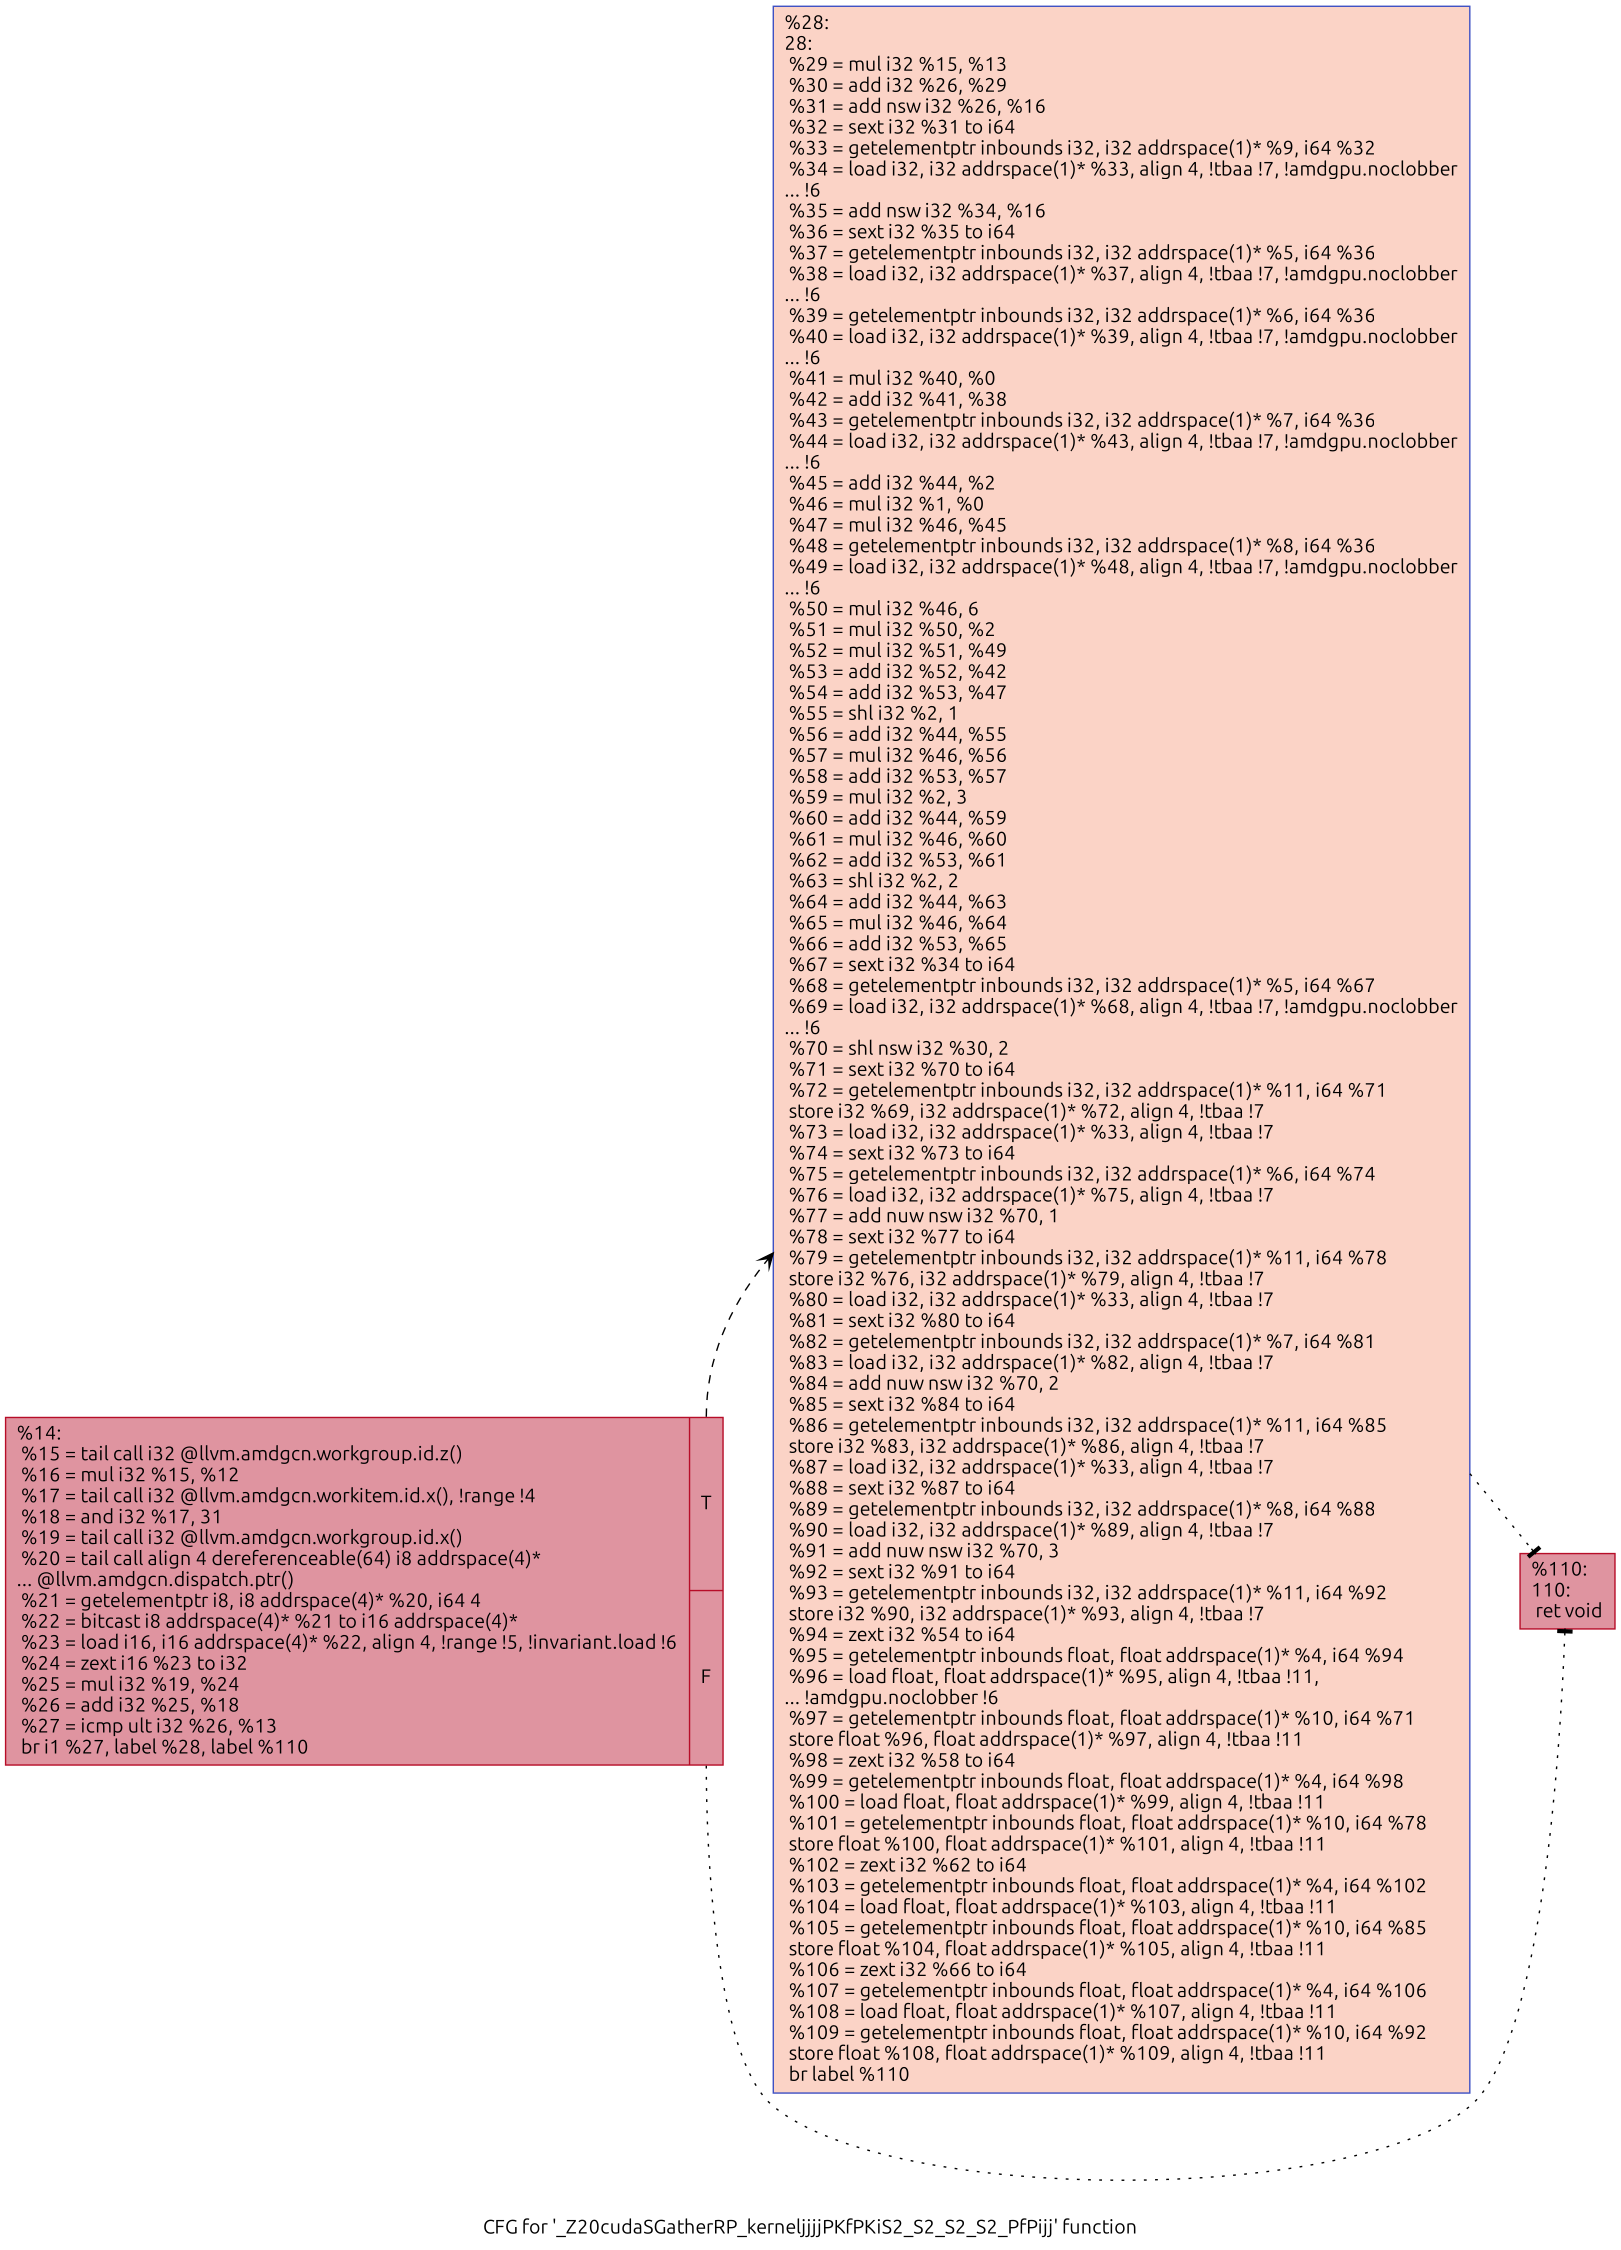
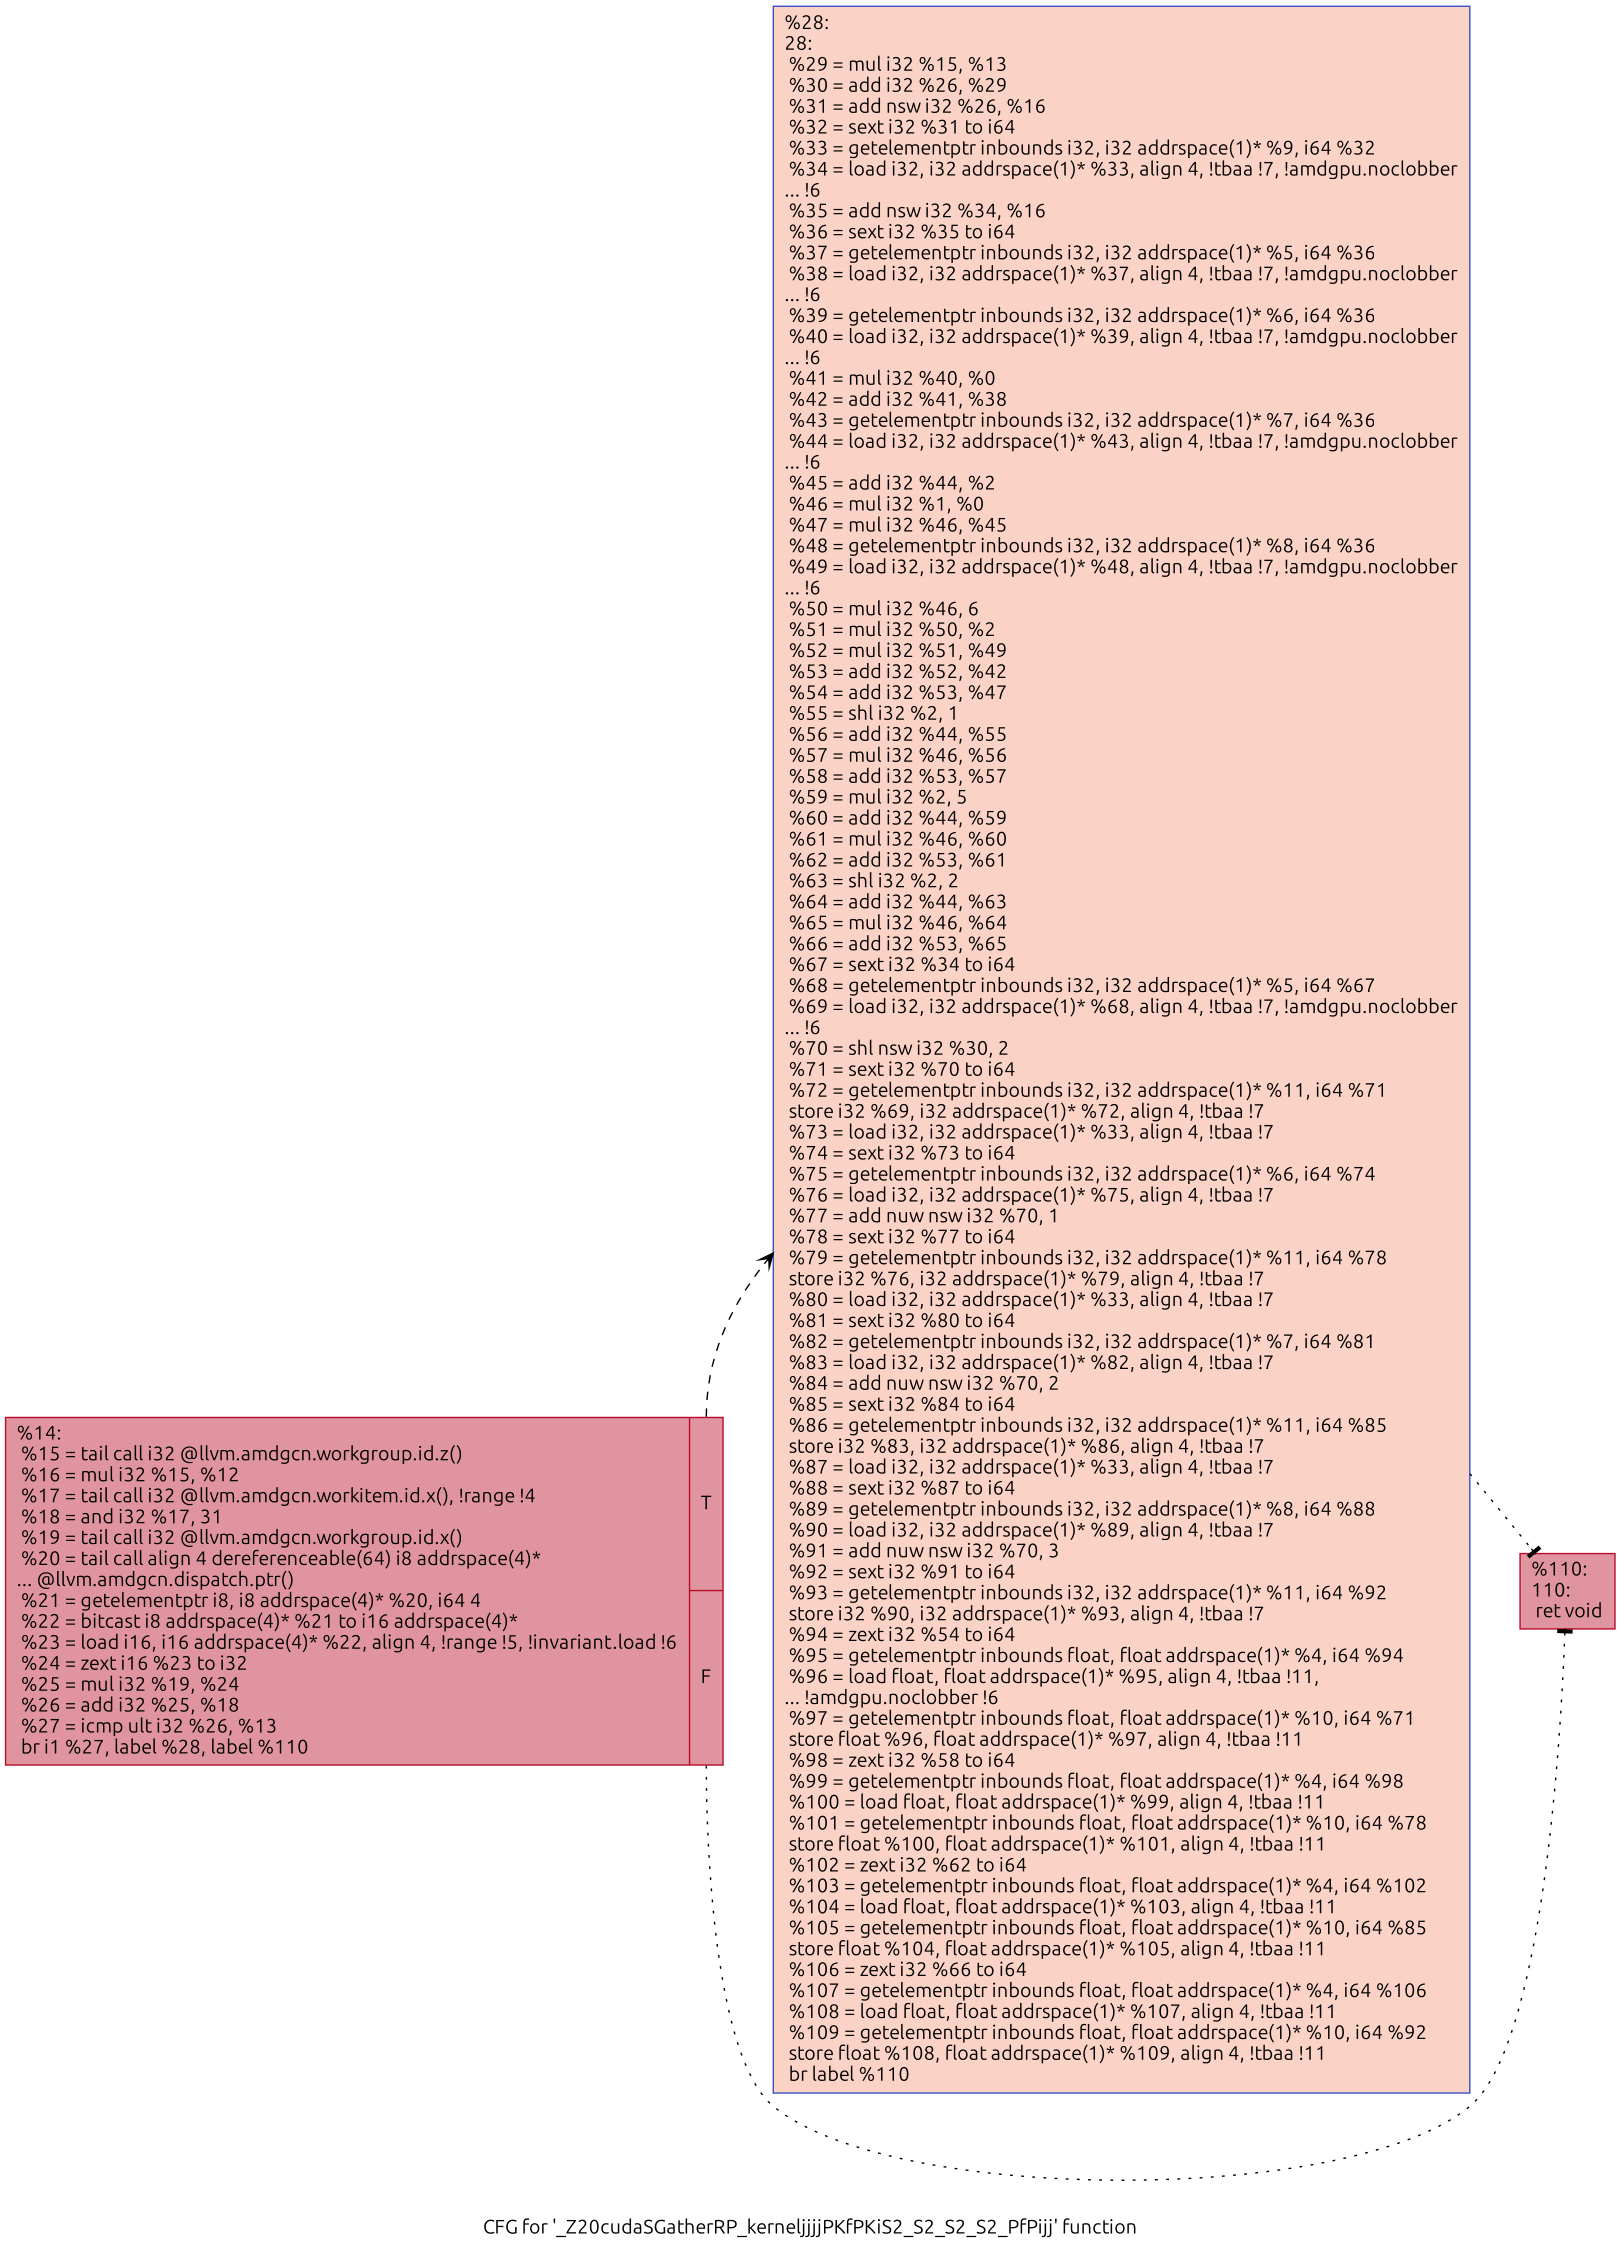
  digraph {
    label="CFG for '_Z20cudaSGatherRP_kerneljjjjPKfPKiS2_S2_S2_S2_PfPijj' function"
    rankdir=LR
    fontname=Ubuntu
    node [color="#b70d28ff" fillcolor="#b70d2870" shape=record style=filled fontname=Ubuntu]
    edge [style=dotted arrowhead=tee fontname=Ubuntu]
    n1 [label="{%14:\l  %15 = tail call i32 @llvm.amdgcn.workgroup.id.z()\l  %16 = mul i32 %15, %12\l  %17 = tail call i32 @llvm.amdgcn.workitem.id.x(), !range !4\l  %18 = and i32 %17, 31\l  %19 = tail call i32 @llvm.amdgcn.workgroup.id.x()\l  %20 = tail call align 4 dereferenceable(64) i8 addrspace(4)*\l... @llvm.amdgcn.dispatch.ptr()\l  %21 = getelementptr i8, i8 addrspace(4)* %20, i64 4\l  %22 = bitcast i8 addrspace(4)* %21 to i16 addrspace(4)*\l  %23 = load i16, i16 addrspace(4)* %22, align 4, !range !5, !invariant.load !6\l  %24 = zext i16 %23 to i32\l  %25 = mul i32 %19, %24\l  %26 = add i32 %25, %18\l  %27 = icmp ult i32 %26, %13\l  br i1 %27, label %28, label %110\l|{<s0>T|<s1>F}}"]
-   n2 [color="#3d50c3ff" fillcolor="#f59c7d70" label="{%28:\l28:                                               \l  %29 = mul i32 %15, %13\l  %30 = add i32 %26, %29\l  %31 = add nsw i32 %26, %16\l  %32 = sext i32 %31 to i64\l  %33 = getelementptr inbounds i32, i32 addrspace(1)* %9, i64 %32\l  %34 = load i32, i32 addrspace(1)* %33, align 4, !tbaa !7, !amdgpu.noclobber\l... !6\l  %35 = add nsw i32 %34, %16\l  %36 = sext i32 %35 to i64\l  %37 = getelementptr inbounds i32, i32 addrspace(1)* %5, i64 %36\l  %38 = load i32, i32 addrspace(1)* %37, align 4, !tbaa !7, !amdgpu.noclobber\l... !6\l  %39 = getelementptr inbounds i32, i32 addrspace(1)* %6, i64 %36\l  %40 = load i32, i32 addrspace(1)* %39, align 4, !tbaa !7, !amdgpu.noclobber\l... !6\l  %41 = mul i32 %40, %0\l  %42 = add i32 %41, %38\l  %43 = getelementptr inbounds i32, i32 addrspace(1)* %7, i64 %36\l  %44 = load i32, i32 addrspace(1)* %43, align 4, !tbaa !7, !amdgpu.noclobber\l... !6\l  %45 = add i32 %44, %2\l  %46 = mul i32 %1, %0\l  %47 = mul i32 %46, %45\l  %48 = getelementptr inbounds i32, i32 addrspace(1)* %8, i64 %36\l  %49 = load i32, i32 addrspace(1)* %48, align 4, !tbaa !7, !amdgpu.noclobber\l... !6\l  %50 = mul i32 %46, 6\l  %51 = mul i32 %50, %2\l  %52 = mul i32 %51, %49\l  %53 = add i32 %52, %42\l  %54 = add i32 %53, %47\l  %55 = shl i32 %2, 1\l  %56 = add i32 %44, %55\l  %57 = mul i32 %46, %56\l  %58 = add i32 %53, %57\l  %59 = mul i32 %2, 3\l  %60 = add i32 %44, %59\l  %61 = mul i32 %46, %60\l  %62 = add i32 %53, %61\l  %63 = shl i32 %2, 2\l  %64 = add i32 %44, %63\l  %65 = mul i32 %46, %64\l  %66 = add i32 %53, %65\l  %67 = sext i32 %34 to i64\l  %68 = getelementptr inbounds i32, i32 addrspace(1)* %5, i64 %67\l  %69 = load i32, i32 addrspace(1)* %68, align 4, !tbaa !7, !amdgpu.noclobber\l... !6\l  %70 = shl nsw i32 %30, 2\l  %71 = sext i32 %70 to i64\l  %72 = getelementptr inbounds i32, i32 addrspace(1)* %11, i64 %71\l  store i32 %69, i32 addrspace(1)* %72, align 4, !tbaa !7\l  %73 = load i32, i32 addrspace(1)* %33, align 4, !tbaa !7\l  %74 = sext i32 %73 to i64\l  %75 = getelementptr inbounds i32, i32 addrspace(1)* %6, i64 %74\l  %76 = load i32, i32 addrspace(1)* %75, align 4, !tbaa !7\l  %77 = add nuw nsw i32 %70, 1\l  %78 = sext i32 %77 to i64\l  %79 = getelementptr inbounds i32, i32 addrspace(1)* %11, i64 %78\l  store i32 %76, i32 addrspace(1)* %79, align 4, !tbaa !7\l  %80 = load i32, i32 addrspace(1)* %33, align 4, !tbaa !7\l  %81 = sext i32 %80 to i64\l  %82 = getelementptr inbounds i32, i32 addrspace(1)* %7, i64 %81\l  %83 = load i32, i32 addrspace(1)* %82, align 4, !tbaa !7\l  %84 = add nuw nsw i32 %70, 2\l  %85 = sext i32 %84 to i64\l  %86 = getelementptr inbounds i32, i32 addrspace(1)* %11, i64 %85\l  store i32 %83, i32 addrspace(1)* %86, align 4, !tbaa !7\l  %87 = load i32, i32 addrspace(1)* %33, align 4, !tbaa !7\l  %88 = sext i32 %87 to i64\l  %89 = getelementptr inbounds i32, i32 addrspace(1)* %8, i64 %88\l  %90 = load i32, i32 addrspace(1)* %89, align 4, !tbaa !7\l  %91 = add nuw nsw i32 %70, 3\l  %92 = sext i32 %91 to i64\l  %93 = getelementptr inbounds i32, i32 addrspace(1)* %11, i64 %92\l  store i32 %90, i32 addrspace(1)* %93, align 4, !tbaa !7\l  %94 = zext i32 %54 to i64\l  %95 = getelementptr inbounds float, float addrspace(1)* %4, i64 %94\l  %96 = load float, float addrspace(1)* %95, align 4, !tbaa !11,\l... !amdgpu.noclobber !6\l  %97 = getelementptr inbounds float, float addrspace(1)* %10, i64 %71\l  store float %96, float addrspace(1)* %97, align 4, !tbaa !11\l  %98 = zext i32 %58 to i64\l  %99 = getelementptr inbounds float, float addrspace(1)* %4, i64 %98\l  %100 = load float, float addrspace(1)* %99, align 4, !tbaa !11\l  %101 = getelementptr inbounds float, float addrspace(1)* %10, i64 %78\l  store float %100, float addrspace(1)* %101, align 4, !tbaa !11\l  %102 = zext i32 %62 to i64\l  %103 = getelementptr inbounds float, float addrspace(1)* %4, i64 %102\l  %104 = load float, float addrspace(1)* %103, align 4, !tbaa !11\l  %105 = getelementptr inbounds float, float addrspace(1)* %10, i64 %85\l  store float %104, float addrspace(1)* %105, align 4, !tbaa !11\l  %106 = zext i32 %66 to i64\l  %107 = getelementptr inbounds float, float addrspace(1)* %4, i64 %106\l  %108 = load float, float addrspace(1)* %107, align 4, !tbaa !11\l  %109 = getelementptr inbounds float, float addrspace(1)* %10, i64 %92\l  store float %108, float addrspace(1)* %109, align 4, !tbaa !11\l  br label %110\l}"]
+   n2 [color="#3d50c3ff" fillcolor="#f59c7d70" label="{%28:\l28:                                               \l  %29 = mul i32 %15, %13\l  %30 = add i32 %26, %29\l  %31 = add nsw i32 %26, %16\l  %32 = sext i32 %31 to i64\l  %33 = getelementptr inbounds i32, i32 addrspace(1)* %9, i64 %32\l  %34 = load i32, i32 addrspace(1)* %33, align 4, !tbaa !7, !amdgpu.noclobber\l... !6\l  %35 = add nsw i32 %34, %16\l  %36 = sext i32 %35 to i64\l  %37 = getelementptr inbounds i32, i32 addrspace(1)* %5, i64 %36\l  %38 = load i32, i32 addrspace(1)* %37, align 4, !tbaa !7, !amdgpu.noclobber\l... !6\l  %39 = getelementptr inbounds i32, i32 addrspace(1)* %6, i64 %36\l  %40 = load i32, i32 addrspace(1)* %39, align 4, !tbaa !7, !amdgpu.noclobber\l... !6\l  %41 = mul i32 %40, %0\l  %42 = add i32 %41, %38\l  %43 = getelementptr inbounds i32, i32 addrspace(1)* %7, i64 %36\l  %44 = load i32, i32 addrspace(1)* %43, align 4, !tbaa !7, !amdgpu.noclobber\l... !6\l  %45 = add i32 %44, %2\l  %46 = mul i32 %1, %0\l  %47 = mul i32 %46, %45\l  %48 = getelementptr inbounds i32, i32 addrspace(1)* %8, i64 %36\l  %49 = load i32, i32 addrspace(1)* %48, align 4, !tbaa !7, !amdgpu.noclobber\l... !6\l  %50 = mul i32 %46, 6\l  %51 = mul i32 %50, %2\l  %52 = mul i32 %51, %49\l  %53 = add i32 %52, %42\l  %54 = add i32 %53, %47\l  %55 = shl i32 %2, 1\l  %56 = add i32 %44, %55\l  %57 = mul i32 %46, %56\l  %58 = add i32 %53, %57\l  %59 = mul i32 %2, 5\l  %60 = add i32 %44, %59\l  %61 = mul i32 %46, %60\l  %62 = add i32 %53, %61\l  %63 = shl i32 %2, 2\l  %64 = add i32 %44, %63\l  %65 = mul i32 %46, %64\l  %66 = add i32 %53, %65\l  %67 = sext i32 %34 to i64\l  %68 = getelementptr inbounds i32, i32 addrspace(1)* %5, i64 %67\l  %69 = load i32, i32 addrspace(1)* %68, align 4, !tbaa !7, !amdgpu.noclobber\l... !6\l  %70 = shl nsw i32 %30, 2\l  %71 = sext i32 %70 to i64\l  %72 = getelementptr inbounds i32, i32 addrspace(1)* %11, i64 %71\l  store i32 %69, i32 addrspace(1)* %72, align 4, !tbaa !7\l  %73 = load i32, i32 addrspace(1)* %33, align 4, !tbaa !7\l  %74 = sext i32 %73 to i64\l  %75 = getelementptr inbounds i32, i32 addrspace(1)* %6, i64 %74\l  %76 = load i32, i32 addrspace(1)* %75, align 4, !tbaa !7\l  %77 = add nuw nsw i32 %70, 1\l  %78 = sext i32 %77 to i64\l  %79 = getelementptr inbounds i32, i32 addrspace(1)* %11, i64 %78\l  store i32 %76, i32 addrspace(1)* %79, align 4, !tbaa !7\l  %80 = load i32, i32 addrspace(1)* %33, align 4, !tbaa !7\l  %81 = sext i32 %80 to i64\l  %82 = getelementptr inbounds i32, i32 addrspace(1)* %7, i64 %81\l  %83 = load i32, i32 addrspace(1)* %82, align 4, !tbaa !7\l  %84 = add nuw nsw i32 %70, 2\l  %85 = sext i32 %84 to i64\l  %86 = getelementptr inbounds i32, i32 addrspace(1)* %11, i64 %85\l  store i32 %83, i32 addrspace(1)* %86, align 4, !tbaa !7\l  %87 = load i32, i32 addrspace(1)* %33, align 4, !tbaa !7\l  %88 = sext i32 %87 to i64\l  %89 = getelementptr inbounds i32, i32 addrspace(1)* %8, i64 %88\l  %90 = load i32, i32 addrspace(1)* %89, align 4, !tbaa !7\l  %91 = add nuw nsw i32 %70, 3\l  %92 = sext i32 %91 to i64\l  %93 = getelementptr inbounds i32, i32 addrspace(1)* %11, i64 %92\l  store i32 %90, i32 addrspace(1)* %93, align 4, !tbaa !7\l  %94 = zext i32 %54 to i64\l  %95 = getelementptr inbounds float, float addrspace(1)* %4, i64 %94\l  %96 = load float, float addrspace(1)* %95, align 4, !tbaa !11,\l... !amdgpu.noclobber !6\l  %97 = getelementptr inbounds float, float addrspace(1)* %10, i64 %71\l  store float %96, float addrspace(1)* %97, align 4, !tbaa !11\l  %98 = zext i32 %58 to i64\l  %99 = getelementptr inbounds float, float addrspace(1)* %4, i64 %98\l  %100 = load float, float addrspace(1)* %99, align 4, !tbaa !11\l  %101 = getelementptr inbounds float, float addrspace(1)* %10, i64 %78\l  store float %100, float addrspace(1)* %101, align 4, !tbaa !11\l  %102 = zext i32 %62 to i64\l  %103 = getelementptr inbounds float, float addrspace(1)* %4, i64 %102\l  %104 = load float, float addrspace(1)* %103, align 4, !tbaa !11\l  %105 = getelementptr inbounds float, float addrspace(1)* %10, i64 %85\l  store float %104, float addrspace(1)* %105, align 4, !tbaa !11\l  %106 = zext i32 %66 to i64\l  %107 = getelementptr inbounds float, float addrspace(1)* %4, i64 %106\l  %108 = load float, float addrspace(1)* %107, align 4, !tbaa !11\l  %109 = getelementptr inbounds float, float addrspace(1)* %10, i64 %92\l  store float %108, float addrspace(1)* %109, align 4, !tbaa !11\l  br label %110\l}"]
    n3 [label="{%110:\l110:                                              \l  ret void\l}"]
    n1 -> n2 [tailport=s0 style=dashed arrowhead=vee]
    n1 -> n3 [tailport=s1]
    n2 -> n3
  }
